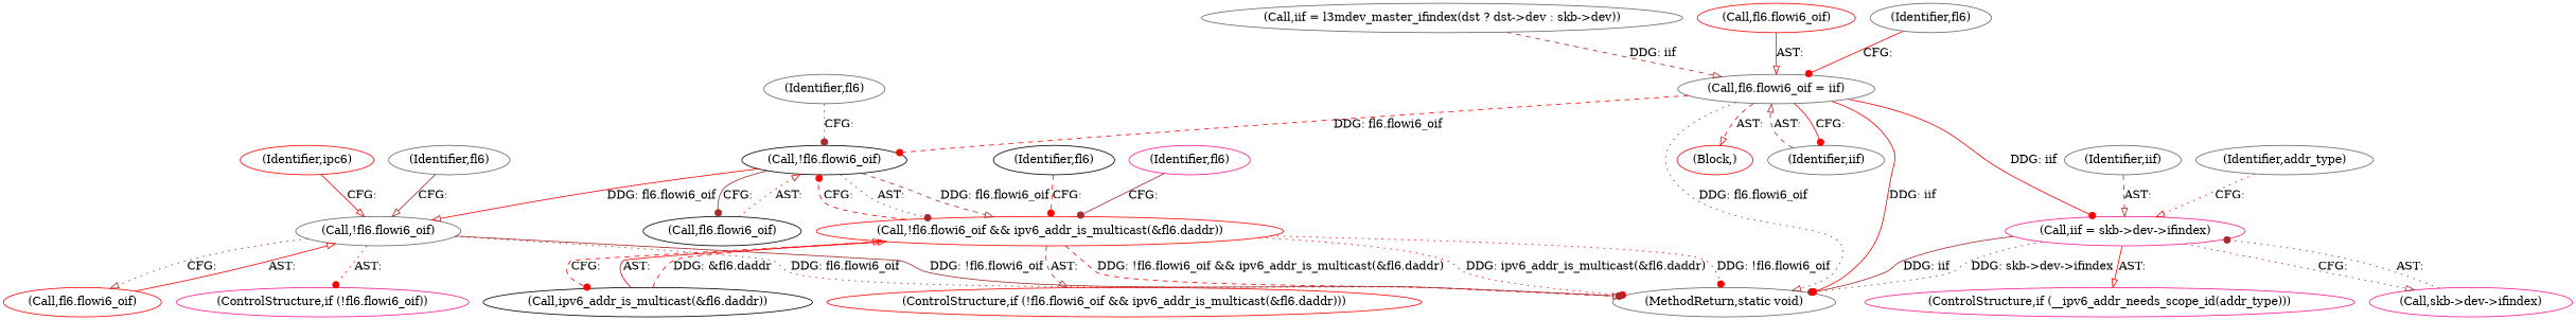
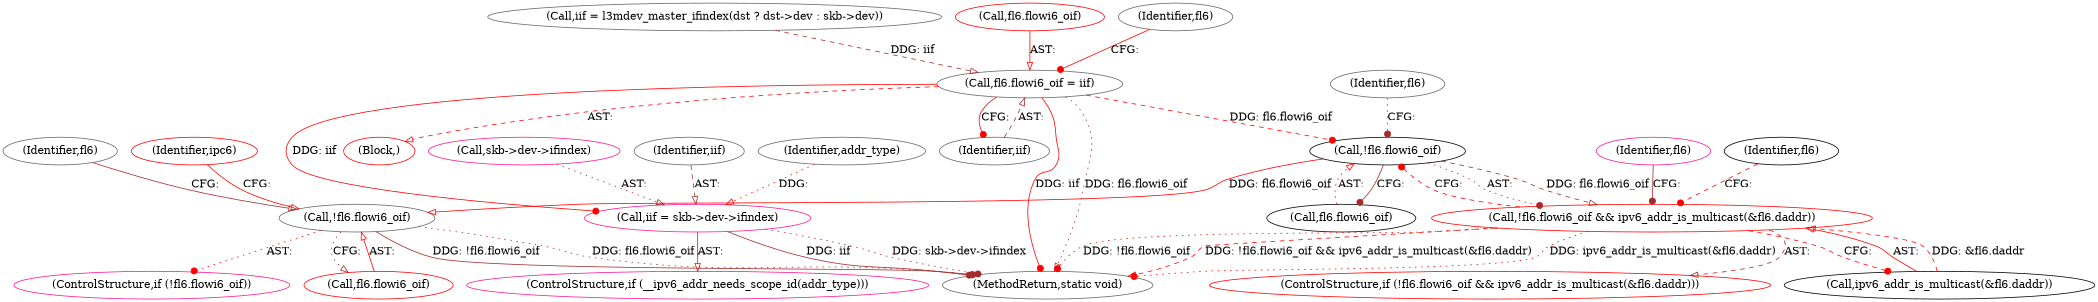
  digraph {
    node [color=gray40]
    edge [arrowhead=onormal color=red style=solid]
    n1 [color=deeppink label="(Call,iif = skb->dev->ifindex)"]
    n2 [label="(MethodReturn,static void)"]
    n3 [color=deeppink label="(ControlStructure,if (__ipv6_addr_needs_scope_id(addr_type)))"]
    n4 [color=deeppink label="(Call,skb->dev->ifindex)"]
    n5 [label="(Call,fl6.flowi6_oif = iif)"]
    n6 [color=black label="(Call,!fl6.flowi6_oif)"]
    n7 [color=red label="(Block,)"]
    n8 [label="(Identifier,iif)"]
    n9 [color=red label="(Call,!fl6.flowi6_oif && ipv6_addr_is_multicast(&fl6.daddr))"]
    n10 [label="(Call,!fl6.flowi6_oif)"]
    n11 [color=black label="(Call,fl6.flowi6_oif)"]
    n12 [color=black label="(Call,ipv6_addr_is_multicast(&fl6.daddr))"]
    n13 [color=red label="(ControlStructure,if (!fl6.flowi6_oif && ipv6_addr_is_multicast(&fl6.daddr)))"]
    n14 [color=deeppink label="(ControlStructure,if (!fl6.flowi6_oif))"]
    n15 [color=red label="(Call,fl6.flowi6_oif)"]
    n16 [color=black label="(Identifier,fl6)"]
    n17 [label="(Call,iif = l3mdev_master_ifindex(dst ? dst->dev : skb->dev))"]
    n18 [color=red label="(Identifier,ipc6)"]
    n19 [label="(Identifier,fl6)"]
    n20 [color=red label="(Call,fl6.flowi6_oif)"]
    n21 [color=deeppink label="(Identifier,fl6)"]
    n22 [label="(Identifier,fl6)"]
    n23 [label="(Identifier,iif)"]
    n24 [label="(Identifier,addr_type)"]
    n25 [label="(Identifier,fl6)"]
    n1 -> n2 [arrowhead=dot color=brown label="DDG: iif"]
    n1 -> n2 [arrowhead=dot color=brown label="DDG: skb->dev->ifindex" style=dotted]
    n1 -> n3 [label="AST: "]
-   n1 -> n4 [color=brown label="CFG: " style=dotted]
-   n4 -> n1 [arrowhead=dot color=brown label="AST: " style=dotted]
+   n4 -> n1 [color=brown label="AST: " style=dotted]
    n5 -> n1 [arrowhead=dot label="DDG: iif"]
    n5 -> n2 [color=brown label="DDG: fl6.flowi6_oif" style=dotted]
    n5 -> n2 [arrowhead=dot label="DDG: iif"]
    n5 -> n6 [arrowhead=dot label="DDG: fl6.flowi6_oif" style=dashed]
    n5 -> n7 [label="AST: " style=dashed]
    n5 -> n8 [arrowhead=dot label="CFG: "]
    n6 -> n9 [arrowhead=dot color=brown label="AST: " style=dotted]
    n6 -> n9 [color=brown label="DDG: fl6.flowi6_oif" style=dashed]
    n6 -> n10 [label="DDG: fl6.flowi6_oif"]
    n6 -> n11 [arrowhead=dot color=brown label="CFG: "]
    n8 -> n5 [color=brown label="AST: " style=dashed]
    n9 -> n2 [arrowhead=dot label="DDG: ipv6_addr_is_multicast(&fl6.daddr)" style=dotted]
    n9 -> n2 [arrowhead=dot label="DDG: !fl6.flowi6_oif" style=dotted]
    n9 -> n2 [label="DDG: !fl6.flowi6_oif && ipv6_addr_is_multicast(&fl6.daddr)" style=dashed]
    n9 -> n6 [arrowhead=dot label="CFG: " style=dashed]
    n9 -> n12 [arrowhead=dot label="CFG: " style=dashed]
    n9 -> n13 [color=brown label="AST: " style=dashed]
    n10 -> n2 [arrowhead=dot color=brown label="DDG: fl6.flowi6_oif" style=dotted]
    n10 -> n2 [arrowhead=dot color=brown label="DDG: !fl6.flowi6_oif"]
    n10 -> n14 [arrowhead=dot label="AST: " style=dotted]
    n10 -> n15 [color=brown label="CFG: " style=dotted]
    n11 -> n6 [label="AST: " style=dotted]
    n12 -> n9 [label="AST: "]
    n12 -> n9 [label="DDG: &fl6.daddr" style=dashed]
    n15 -> n10 [label="AST: "]
    n16 -> n9 [arrowhead=dot label="CFG: " style=dashed]
    n17 -> n5 [color=brown label="DDG: iif" style=dashed]
    n18 -> n10 [label="CFG: "]
    n19 -> n10 [color=brown label="CFG: "]
    n20 -> n5 [label="AST: "]
    n21 -> n9 [arrowhead=dot color=brown label="CFG: "]
    n22 -> n6 [arrowhead=dot color=brown label="CFG: " style=dotted]
    n23 -> n1 [color=brown label="AST: " style=dashed]
-   n24 -> n1 [label="CFG: " style=dotted]
+   n24 -> n1 [label="DDG: " style=dotted]
    n25 -> n5 [arrowhead=dot label="CFG: "]
  }
